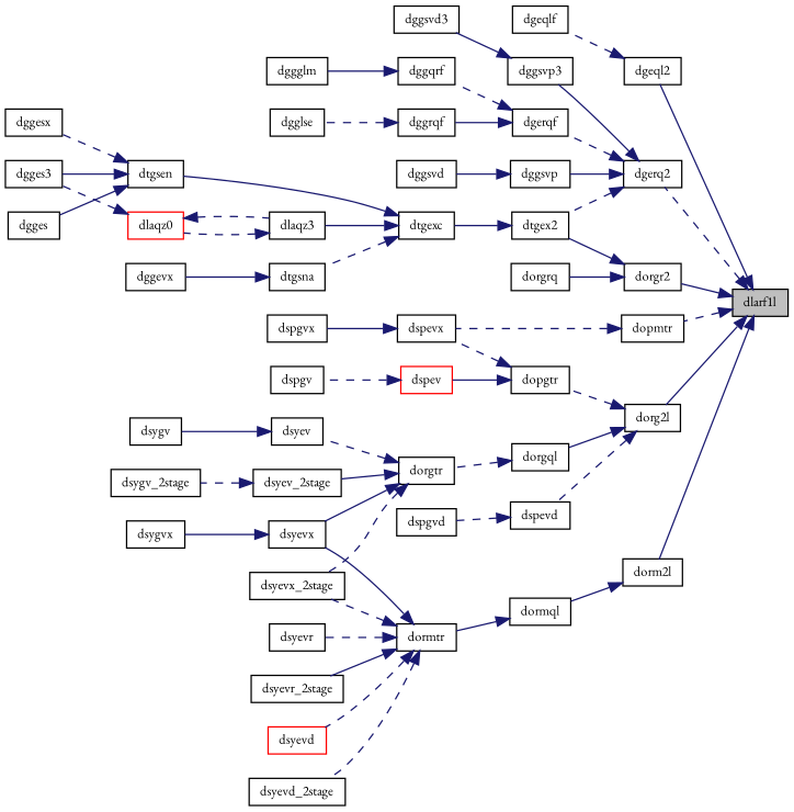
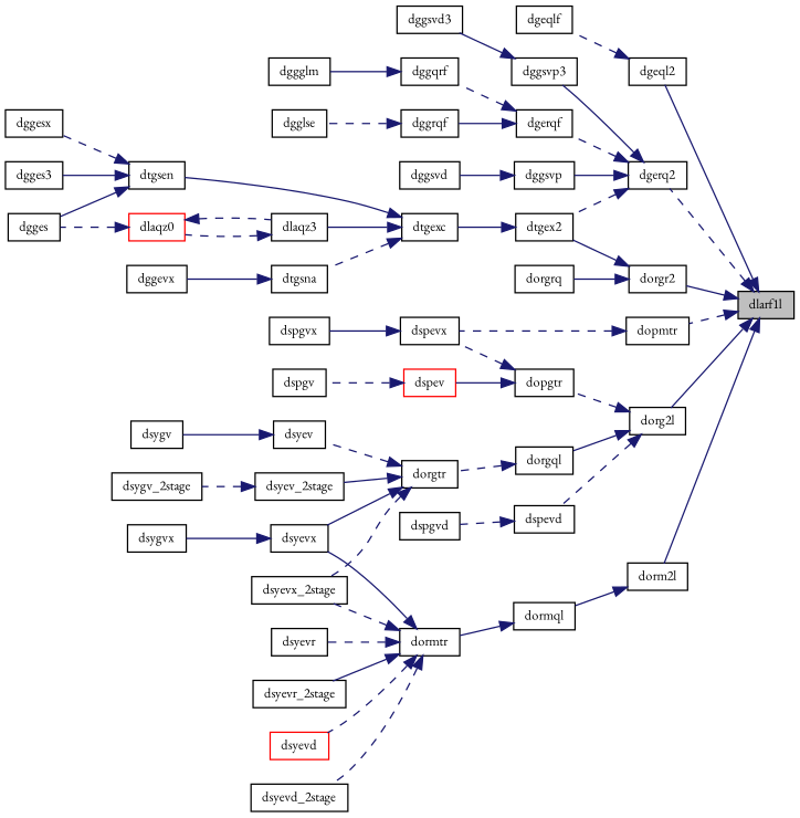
  digraph {
    fontname="EB Garamond"
    rankdir=RL
    node [color=black fillcolor=white fontname="EB Garamond" fontsize=10 shape=record style=filled]
    edge [color=midnightblue dir=back fontname="EB Garamond" fontsize=10 labelfontname=Helvetica labelfontsize=10 style=solid]
    n1 [fillcolor=grey75 fontcolor=black height=0.2 label=dlarf1l width=0.4]
    n2 [height=0.2 label=dgeql2 width=0.4]
    n3 [height=0.2 label=dgerq2 width=0.4]
    n4 [height=0.2 label=dopmtr width=0.4]
    n5 [height=0.2 label=dorg2l width=0.4]
    n6 [height=0.2 label=dorgr2 width=0.4]
    n7 [height=0.2 label=dorm2l width=0.4]
    n8 [height=0.2 label=dgeqlf width=0.4]
    n9 [height=0.2 label=dgerqf width=0.4]
    n10 [height=0.2 label=dggsvp width=0.4]
    n11 [height=0.2 label=dggsvp3 width=0.4]
    n12 [height=0.2 label=dtgex2 width=0.4]
    n13 [height=0.2 label=dspevx width=0.4]
    n14 [height=0.2 label=dspevd width=0.4]
    n15 [height=0.2 label=dopgtr width=0.4]
    n16 [height=0.2 label=dorgql width=0.4]
    n17 [height=0.2 label=dorgrq width=0.4]
    n18 [height=0.2 label=dormql width=0.4]
    n19 [height=0.2 label=dggqrf width=0.4]
    n20 [height=0.2 label=dggrqf width=0.4]
    n21 [height=0.2 label=dggsvd width=0.4]
    n22 [height=0.2 label=dggsvd3 width=0.4]
    n23 [height=0.2 label=dtgexc width=0.4]
    n24 [height=0.2 label=dggglm width=0.4]
    n25 [height=0.2 label=dgglse width=0.4]
    n26 [height=0.2 label=dlaqz3 width=0.4]
    n27 [height=0.2 label=dtgsen width=0.4]
    n28 [height=0.2 label=dtgsna width=0.4]
    n29 [color=red height=0.2 label=dlaqz0 width=0.4]
    n30 [height=0.2 label=dgges3 width=0.4]
    n31 [height=0.2 label=dgges width=0.4]
    n32 [height=0.2 label=dggesx width=0.4]
    n33 [height=0.2 label=dggevx width=0.4]
    n34 [height=0.2 label=dspgvd width=0.4]
    n35 [height=0.2 label=dspgvx width=0.4]
    n36 [color=red height=0.2 label=dspev width=0.4]
    n37 [height=0.2 label=dorgtr width=0.4]
    n38 [height=0.2 label=dspgv width=0.4]
    n39 [height=0.2 label=dsyev width=0.4]
    n40 [height=0.2 label=dsyev_2stage width=0.4]
    n41 [height=0.2 label=dsyevx width=0.4]
    n42 [height=0.2 label=dsyevx_2stage width=0.4]
    n43 [height=0.2 label=dsygv width=0.4]
    n44 [height=0.2 label=dsygv_2stage width=0.4]
    n45 [height=0.2 label=dsygvx width=0.4]
    n46 [height=0.2 label=dormtr width=0.4]
    n47 [color=red height=0.2 label=dsyevd width=0.4]
    n48 [height=0.2 label=dsyevd_2stage width=0.4]
    n49 [height=0.2 label=dsyevr width=0.4]
    n50 [height=0.2 label=dsyevr_2stage width=0.4]
    n1 -> n2
    n1 -> n3 [style=dashed]
    n1 -> n4 [style=dashed]
    n1 -> n5
    n1 -> n6
    n1 -> n7
    n2 -> n8 [style=dashed]
    n3 -> n9 [style=dashed]
    n3 -> n10
    n3 -> n11
    n3 -> n12 [style=dashed]
    n4 -> n13 [style=dashed]
    n5 -> n14 [style=dashed]
    n5 -> n15 [style=dashed]
    n5 -> n16
    n6 -> n12
    n6 -> n17
    n7 -> n18
    n9 -> n19 [style=dashed]
    n9 -> n20
    n10 -> n21
    n11 -> n22
    n12 -> n23
    n13 -> n35
    n14 -> n34 [style=dashed]
    n15 -> n13 [style=dashed]
    n15 -> n36
    n16 -> n37 [style=dashed]
    n18 -> n46
    n19 -> n24
    n20 -> n25 [style=dashed]
    n23 -> n26
    n23 -> n27
    n23 -> n28 [style=dashed]
    n26 -> n29 [style=dashed]
    n27 -> n30
    n27 -> n31
    n27 -> n32 [style=dashed]
    n28 -> n33
    n29 -> n26 [style=dashed]
-   n29 -> n30 [style=dashed]
+   n29 -> n31 [style=dashed]
    n36 -> n38 [style=dashed]
    n37 -> n39 [style=dashed]
    n37 -> n40
    n37 -> n41
    n37 -> n42 [style=dashed]
    n39 -> n43
    n40 -> n44 [style=dashed]
    n41 -> n45
    n46 -> n41
    n46 -> n42 [style=dashed]
    n46 -> n47 [style=dashed]
    n46 -> n48 [style=dashed]
    n46 -> n49 [style=dashed]
    n46 -> n50
  }
